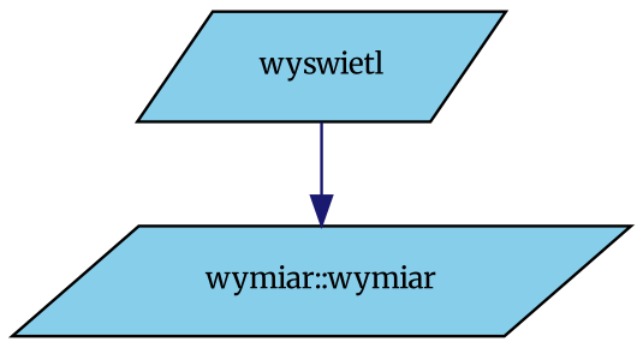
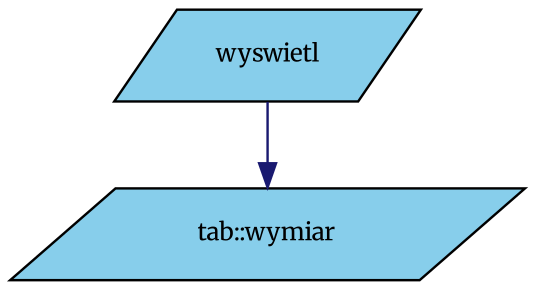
  digraph {
    rankdir=TB
    fontname=Merriweather
    node [color=black fillcolor=skyblue fontname=Merriweather fontsize=10 shape=parallelogram style=filled]
    n1 [fontcolor=black height=0.2 label=wyswietl width=0.4]
-   n2 [height=0.2 label="wymiar::wymiar" width=0.4]
+   n2 [height=0.2 label="tab::wymiar" width=0.4]
    n1 -> n2 [color=midnightblue fontname=Merriweather fontsize=10 labelfontname=Helvetica labelfontsize=10 style=solid]
  }
